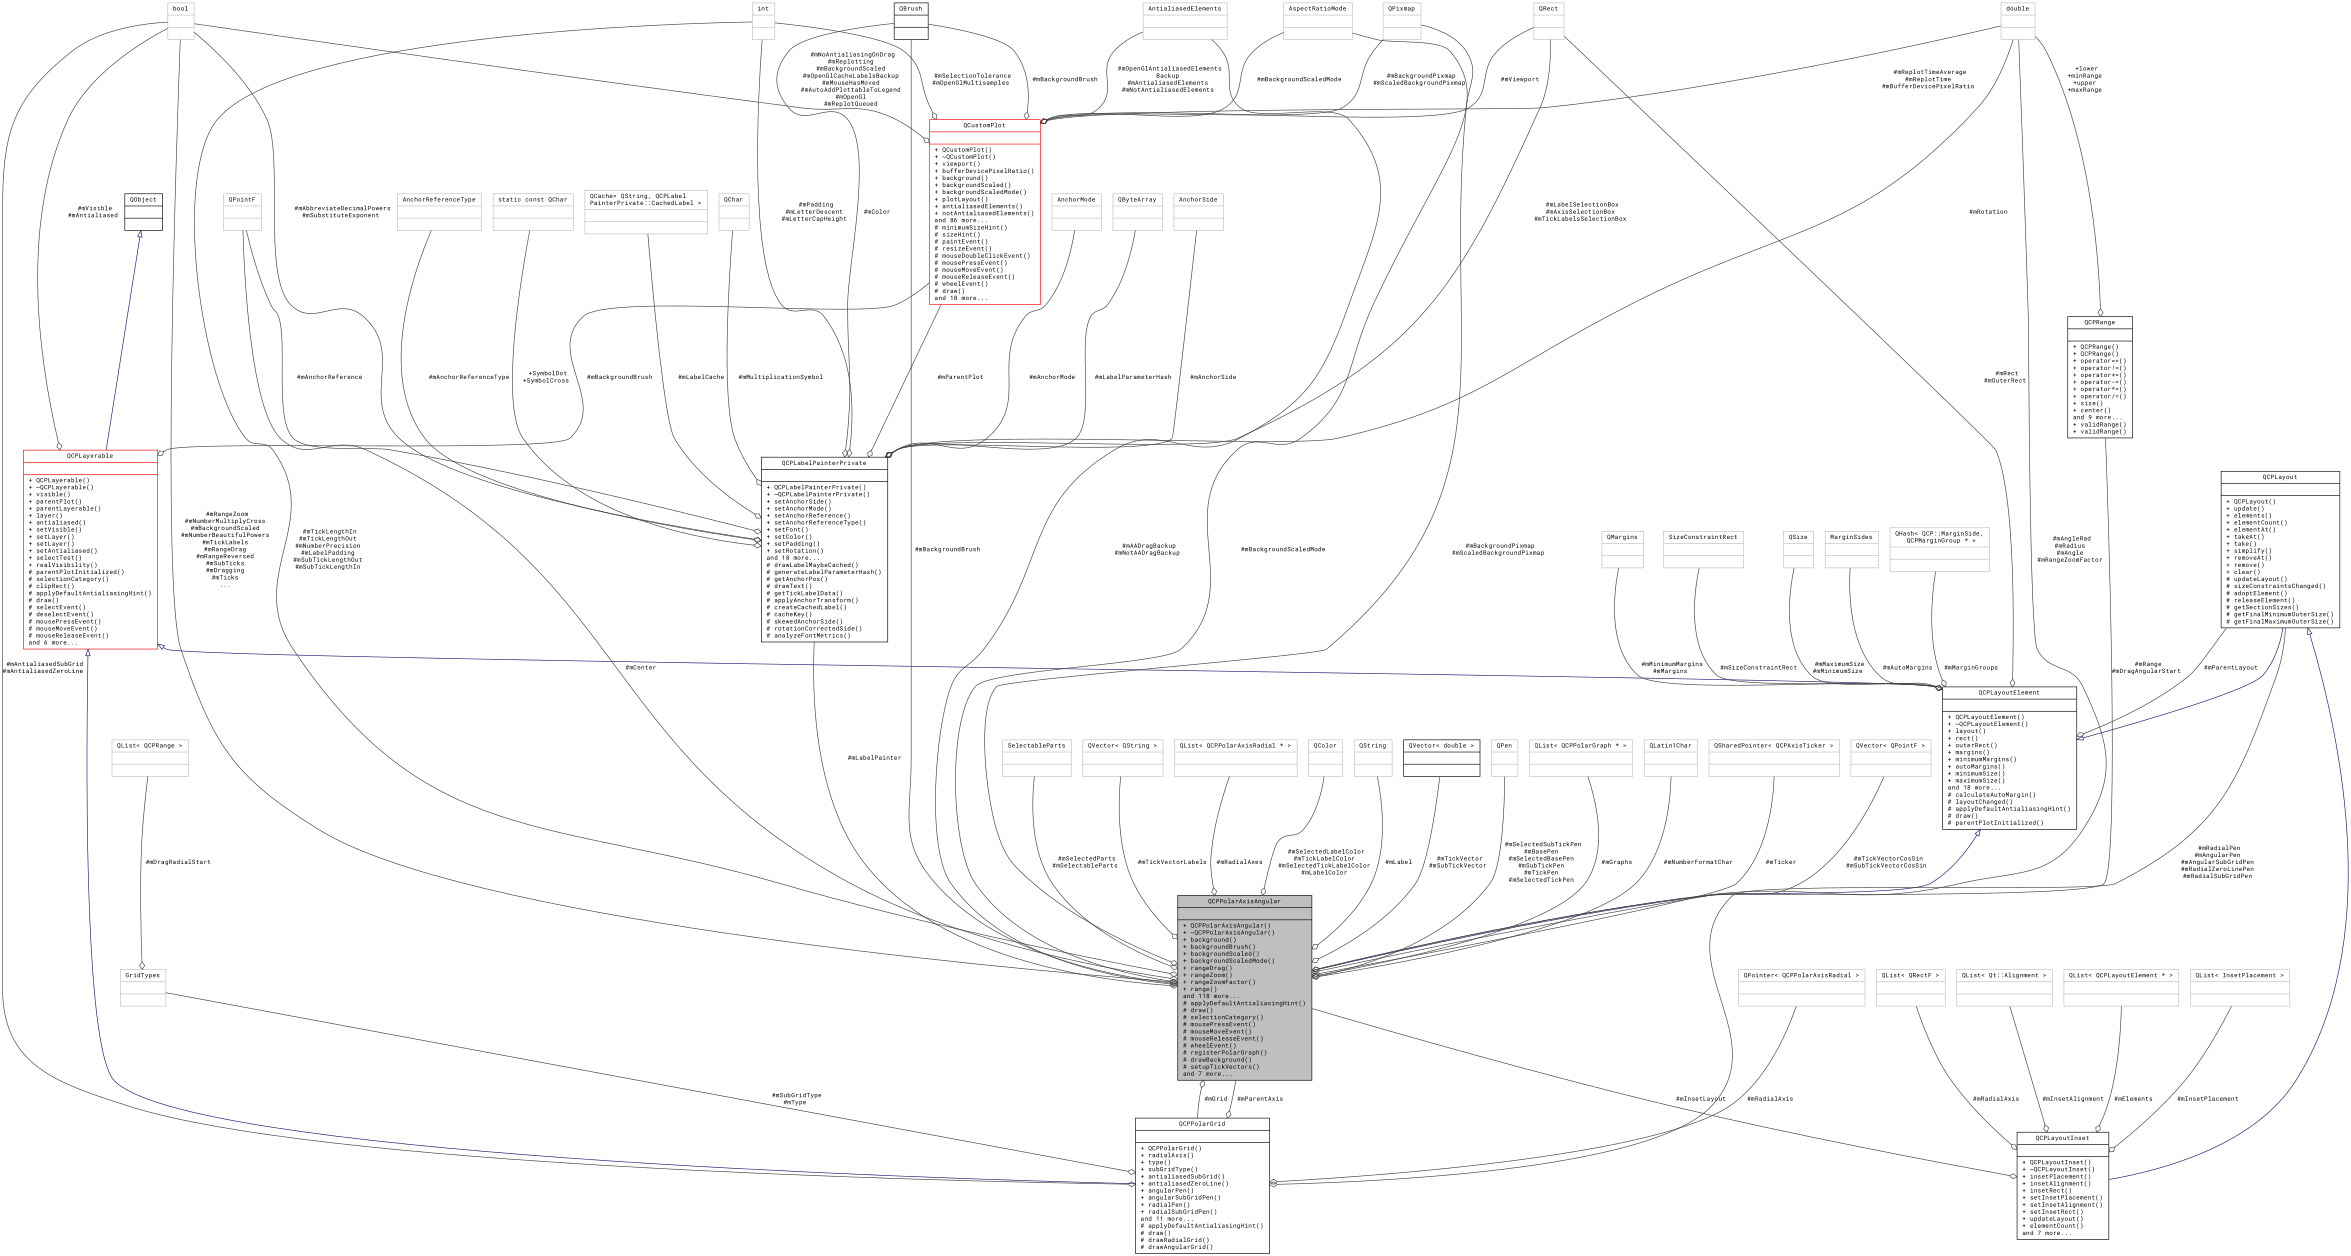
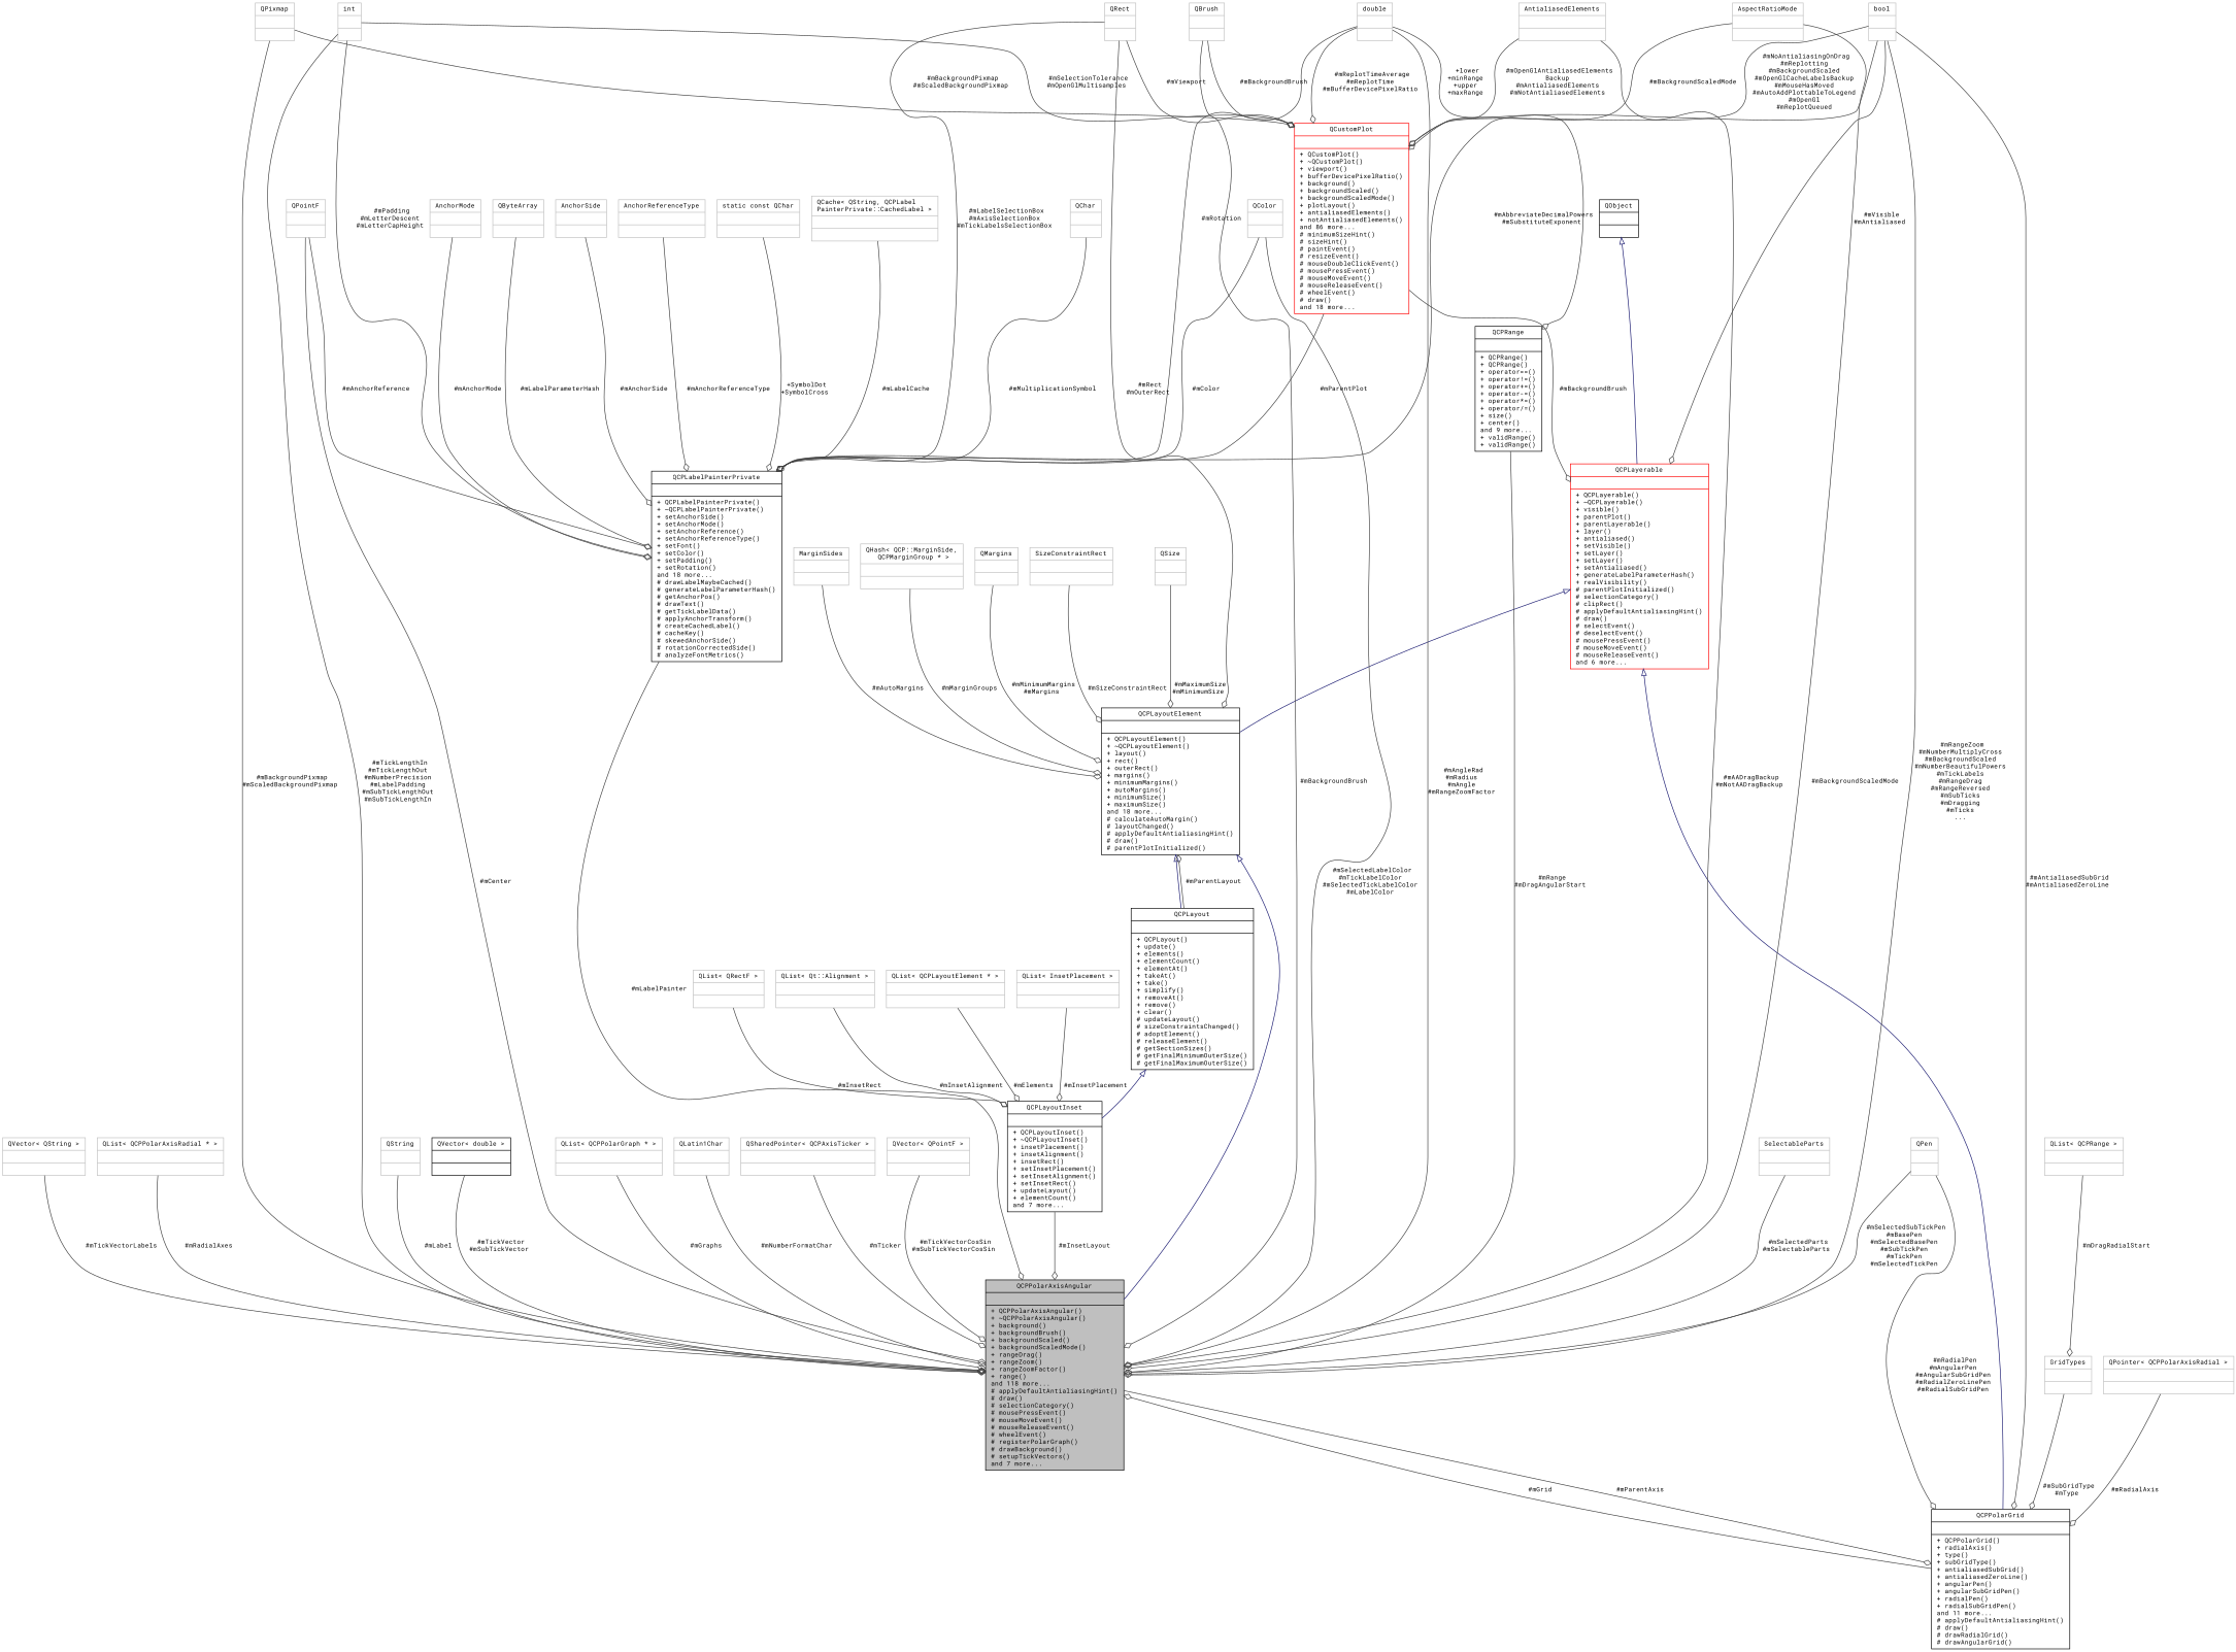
  digraph {
    fontname="Roboto Mono"
    node [color=grey75 fillcolor=white fontname="Roboto Mono" fontsize=10 shape=record style=filled]
    edge [arrowhead=odiamond color=grey25 fontname="Roboto Mono" fontsize=10 labelfontname=Helvetica labelfontsize=10 style=solid]
    n1 [color=black fillcolor=grey75 fontcolor=black height=0.2 label="{QCPPolarAxisAngular\n||+ QCPPolarAxisAngular()\l+ ~QCPPolarAxisAngular()\l+ background()\l+ backgroundBrush()\l+ backgroundScaled()\l+ backgroundScaledMode()\l+ rangeDrag()\l+ rangeZoom()\l+ rangeZoomFactor()\l+ range()\land 118 more...\l# applyDefaultAntialiasingHint()\l# draw()\l# selectionCategory()\l# mousePressEvent()\l# mouseMoveEvent()\l# mouseReleaseEvent()\l# wheelEvent()\l# registerPolarGraph()\l# drawBackground()\l# setupTickVectors()\land 7 more...\l}" width=0.4]
    n2 [color=black height=0.2 label="{QCPPolarGrid\n||+ QCPPolarGrid()\l+ radialAxis()\l+ type()\l+ subGridType()\l+ antialiasedSubGrid()\l+ antialiasedZeroLine()\l+ angularPen()\l+ angularSubGridPen()\l+ radialPen()\l+ radialSubGridPen()\land 11 more...\l# applyDefaultAntialiasingHint()\l# draw()\l# drawRadialGrid()\l# drawAngularGrid()\l}" width=0.4]
    n3 [color=black height=0.2 label="{QCPLayoutElement\n||+ QCPLayoutElement()\l+ ~QCPLayoutElement()\l+ layout()\l+ rect()\l+ outerRect()\l+ margins()\l+ minimumMargins()\l+ autoMargins()\l+ minimumSize()\l+ maximumSize()\land 18 more...\l# calculateAutoMargin()\l# layoutChanged()\l# applyDefaultAntialiasingHint()\l# draw()\l# parentPlotInitialized()\l}" width=0.4]
    n4 [color=black height=0.2 label="{QCPLayout\n||+ QCPLayout()\l+ update()\l+ elements()\l+ elementCount()\l+ elementAt()\l+ takeAt()\l+ take()\l+ simplify()\l+ removeAt()\l+ remove()\l+ clear()\l# updateLayout()\l# sizeConstraintsChanged()\l# adoptElement()\l# releaseElement()\l# getSectionSizes()\l# getFinalMinimumOuterSize()\l# getFinalMaximumOuterSize()\l}" width=0.4]
    n5 [color=black height=0.2 label="{QCPLayoutInset\n||+ QCPLayoutInset()\l+ ~QCPLayoutInset()\l+ insetPlacement()\l+ insetAlignment()\l+ insetRect()\l+ setInsetPlacement()\l+ setInsetAlignment()\l+ setInsetRect()\l+ updateLayout()\l+ elementCount()\land 7 more...\l}" width=0.4]
-   n6 [color=red height=0.2 label="{QCPLayerable\n||+ QCPLayerable()\l+ ~QCPLayerable()\l+ visible()\l+ parentPlot()\l+ parentLayerable()\l+ layer()\l+ antialiased()\l+ setVisible()\l+ setLayer()\l+ setLayer()\l+ setAntialiased()\l+ selectTest()\l+ realVisibility()\l# parentPlotInitialized()\l# selectionCategory()\l# clipRect()\l# applyDefaultAntialiasingHint()\l# draw()\l# selectEvent()\l# deselectEvent()\l# mousePressEvent()\l# mouseMoveEvent()\l# mouseReleaseEvent()\land 6 more...\l}" width=0.4]
+   n6 [color=red height=0.2 label="{QCPLayerable\n||+ QCPLayerable()\l+ ~QCPLayerable()\l+ visible()\l+ parentPlot()\l+ parentLayerable()\l+ layer()\l+ antialiased()\l+ setVisible()\l+ setLayer()\l+ setLayer()\l+ setAntialiased()\l+ generateLabelParameterHash()\l+ realVisibility()\l# parentPlotInitialized()\l# selectionCategory()\l# clipRect()\l# applyDefaultAntialiasingHint()\l# draw()\l# selectEvent()\l# deselectEvent()\l# mousePressEvent()\l# mouseMoveEvent()\l# mouseReleaseEvent()\land 6 more...\l}" width=0.4]
    n7 [color=black height=0.2 label="{QObject\n||}" width=0.4]
    n8 [height=0.2 label="{bool\n||}" width=0.4]
    n9 [color=red height=0.2 label="{QCustomPlot\n||+ QCustomPlot()\l+ ~QCustomPlot()\l+ viewport()\l+ bufferDevicePixelRatio()\l+ background()\l+ backgroundScaled()\l+ backgroundScaledMode()\l+ plotLayout()\l+ antialiasedElements()\l+ notAntialiasedElements()\land 86 more...\l# minimumSizeHint()\l# sizeHint()\l# paintEvent()\l# resizeEvent()\l# mouseDoubleClickEvent()\l# mousePressEvent()\l# mouseMoveEvent()\l# mouseReleaseEvent()\l# wheelEvent()\l# draw()\land 18 more...\l}" width=0.4]
    n10 [color=black height=0.2 label="{QCPLabelPainterPrivate\n||+ QCPLabelPainterPrivate()\l+ ~QCPLabelPainterPrivate()\l+ setAnchorSide()\l+ setAnchorMode()\l+ setAnchorReference()\l+ setAnchorReferenceType()\l+ setFont()\l+ setColor()\l+ setPadding()\l+ setRotation()\land 18 more...\l# drawLabelMaybeCached()\l# generateLabelParameterHash()\l# getAnchorPos()\l# drawText()\l# getTickLabelData()\l# applyAnchorTransform()\l# createCachedLabel()\l# cacheKey()\l# skewedAnchorSide()\l# rotationCorrectedSide()\l# analyzeFontMetrics()\l}" width=0.4]
    n11 [height=0.2 label="{double\n||}" width=0.4]
    n12 [color=black height=0.2 label="{QCPRange\n||+ QCPRange()\l+ QCPRange()\l+ operator==()\l+ operator!=()\l+ operator+=()\l+ operator-=()\l+ operator*=()\l+ operator/=()\l+ size()\l+ center()\land 9 more...\l+ validRange()\l+ validRange()\l}" width=0.4]
    n13 [height=0.2 label="{QPixmap\n||}" width=0.4]
    n14 [height=0.2 label="{int\n||}" width=0.4]
-   n15 [color=black height=0.2 label="{QBrush\n||}" width=0.4]
+   n15 [height=0.2 label="{QBrush\n||}" width=0.4]
    n16 [height=0.2 label="{AntialiasedElements\n||}" width=0.4]
    n17 [height=0.2 label="{AspectRatioMode\n||}" width=0.4]
    n18 [height=0.2 label="{QRect\n||}" width=0.4]
    n19 [height=0.2 label="{QMargins\n||}" width=0.4]
    n20 [height=0.2 label="{SizeConstraintRect\n||}" width=0.4]
    n21 [height=0.2 label="{QSize\n||}" width=0.4]
    n22 [height=0.2 label="{MarginSides\n||}" width=0.4]
    n23 [height=0.2 label="{QHash\< QCP::MarginSide,\l QCPMarginGroup * \>\n||}" width=0.4]
    n24 [height=0.2 label="{SelectableParts\n||}" width=0.4]
    n25 [height=0.2 label="{QList\< QRectF \>\n||}" width=0.4]
    n26 [height=0.2 label="{QList\< Qt::Alignment \>\n||}" width=0.4]
    n27 [height=0.2 label="{QList\< QCPLayoutElement * \>\n||}" width=0.4]
    n28 [height=0.2 label="{QList\< InsetPlacement \>\n||}" width=0.4]
    n29 [height=0.2 label="{QVector\< QString \>\n||}" width=0.4]
    n30 [height=0.2 label="{QList\< QCPPolarAxisRadial * \>\n||}" width=0.4]
    n31 [height=0.2 label="{QColor\n||}" width=0.4]
    n32 [height=0.2 label="{QPointF\n||}" width=0.4]
    n33 [height=0.2 label="{AnchorMode\n||}" width=0.4]
    n34 [height=0.2 label="{QByteArray\n||}" width=0.4]
    n35 [height=0.2 label="{AnchorSide\n||}" width=0.4]
    n36 [height=0.2 label="{AnchorReferenceType\n||}" width=0.4]
    n37 [height=0.2 label="{static const QChar\n||}" width=0.4]
    n38 [height=0.2 label="{QCache\< QString, QCPLabel\lPainterPrivate::CachedLabel \>\n||}" width=0.4]
    n39 [height=0.2 label="{QChar\n||}" width=0.4]
    n40 [height=0.2 label="{QString\n||}" width=0.4]
    n41 [color=black height=0.2 label="{QVector\< double \>\n||}" width=0.4]
    n42 [height=0.2 label="{GridTypes\n||}" width=0.4]
    n43 [height=0.2 label="{QPen\n||}" width=0.4]
    n44 [height=0.2 label="{QPointer\< QCPPolarAxisRadial \>\n||}" width=0.4]
    n45 [height=0.2 label="{QList\< QCPPolarGraph * \>\n||}" width=0.4]
    n46 [height=0.2 label="{QLatin1Char\n||}" width=0.4]
    n47 [height=0.2 label="{QSharedPointer\< QCPAxisTicker \>\n||}" width=0.4]
    n48 [height=0.2 label="{QList\< QCPRange \>\n||}" width=0.4]
    n49 [height=0.2 label="{QVector\< QPointF \>\n||}" width=0.4]
    n1 -> n2 [label=" #mParentAxis"]
    n2 -> n1 [label=" #mGrid"]
    n3 -> n1 [arrowtail=onormal color=midnightblue dir=back arrowhead=""]
    n3 -> n4 [arrowtail=onormal color=midnightblue dir=back arrowhead=""]
    n4 -> n3 [label=" #mParentLayout"]
    n4 -> n5 [arrowtail=onormal color=midnightblue dir=back arrowhead=""]
-   n1 -> n5 [label=" #mInsetLayout"]
+   n5 -> n1 [label=" #mInsetLayout"]
    n6 -> n2 [arrowtail=onormal color=midnightblue dir=back arrowhead=""]
    n6 -> n3 [arrowtail=onormal color=midnightblue dir=back arrowhead=""]
    n7 -> n6 [arrowtail=onormal color=midnightblue dir=back arrowhead=""]
    n8 -> n1 [label=" #mRangeZoom\n#mNumberMultiplyCross\n#mBackgroundScaled\n#mNumberBeautifulPowers\n#mTickLabels\n#mRangeDrag\n#mRangeReversed\n#mSubTicks\n#mDragging\n#mTicks\n..."]
    n8 -> n2 [label=" #mAntialiasedSubGrid\n#mAntialiasedZeroLine"]
    n8 -> n6 [label=" #mVisible\n#mAntialiased"]
    n8 -> n9 [label=" #mNoAntialiasingOnDrag\n#mReplotting\n#mBackgroundScaled\n#mOpenGlCacheLabelsBackup\n#mMouseHasMoved\n#mAutoAddPlottableToLegend\n#mOpenGl\n#mReplotQueued"]
    n8 -> n10 [label=" #mAbbreviateDecimalPowers\n#mSubstituteExponent"]
    n9 -> n6 [label=" #mBackgroundBrush"]
    n9 -> n10 [label=" #mParentPlot"]
    n10 -> n1 [label=" #mLabelPainter"]
    n11 -> n1 [label=" #mAngleRad\n#mRadius\n#mAngle\n#mRangeZoomFactor"]
    n11 -> n9 [label=" #mReplotTimeAverage\n#mReplotTime\n#mBufferDevicePixelRatio"]
    n11 -> n10 [label=" #mRotation"]
    n11 -> n12 [label=" +lower\n+minRange\n+upper\n+maxRange"]
    n12 -> n1 [label=" #mRange\n#mDragAngularStart"]
    n13 -> n1 [label=" #mBackgroundPixmap\n#mScaledBackgroundPixmap"]
    n13 -> n9 [label=" #mBackgroundPixmap\n#mScaledBackgroundPixmap"]
    n14 -> n1 [label=" #mTickLengthIn\n#mTickLengthOut\n#mNumberPrecision\n#mLabelPadding\n#mSubTickLengthOut\n#mSubTickLengthIn"]
    n14 -> n9 [label=" #mSelectionTolerance\n#mOpenGlMultisamples"]
    n14 -> n10 [label=" #mPadding\n#mLetterDescent\n#mLetterCapHeight"]
    n15 -> n1 [label=" #mBackgroundBrush"]
    n15 -> n9 [label=" #mBackgroundBrush"]
    n16 -> n1 [label=" #mAADragBackup\n#mNotAADragBackup"]
    n16 -> n9 [label=" #mOpenGlAntialiasedElements\lBackup\n#mAntialiasedElements\n#mNotAntialiasedElements"]
    n17 -> n1 [label=" #mBackgroundScaledMode"]
    n17 -> n9 [label=" #mBackgroundScaledMode"]
    n18 -> n3 [label=" #mRect\n#mOuterRect"]
    n18 -> n9 [label=" #mViewport"]
    n18 -> n10 [label=" #mLabelSelectionBox\n#mAxisSelectionBox\n#mTickLabelsSelectionBox"]
    n19 -> n3 [label=" #mMinimumMargins\n#mMargins"]
    n20 -> n3 [label=" #mSizeConstraintRect"]
    n21 -> n3 [label=" #mMaximumSize\n#mMinimumSize"]
    n22 -> n3 [label=" #mAutoMargins"]
    n23 -> n3 [label=" #mMarginGroups"]
    n24 -> n1 [label=" #mSelectedParts\n#mSelectableParts"]
-   n25 -> n5 [label=" #mRadialAxis"]
+   n25 -> n5 [label=" #mInsetRect"]
    n26 -> n5 [label=" #mInsetAlignment"]
    n27 -> n5 [label=" #mElements"]
    n28 -> n5 [label=" #mInsetPlacement"]
    n29 -> n1 [label=" #mTickVectorLabels"]
    n30 -> n1 [label=" #mRadialAxes"]
    n31 -> n1 [label=" #mSelectedLabelColor\n#mTickLabelColor\n#mSelectedTickLabelColor\n#mLabelColor"]
-   n15 -> n10 [label=" #mColor"]
+   n31 -> n10 [label=" #mColor"]
    n32 -> n1 [label=" #mCenter"]
    n32 -> n10 [label=" #mAnchorReference"]
    n33 -> n10 [label=" #mAnchorMode"]
    n34 -> n10 [label=" #mLabelParameterHash"]
    n35 -> n10 [label=" #mAnchorSide"]
    n36 -> n10 [label=" #mAnchorReferenceType"]
    n37 -> n10 [label=" +SymbolDot\n+SymbolCross"]
    n38 -> n10 [label=" #mLabelCache"]
    n39 -> n10 [label=" #mMultiplicationSymbol"]
    n40 -> n1 [label=" #mLabel"]
    n41 -> n1 [label=" #mTickVector\n#mSubTickVector"]
    n42 -> n2 [label=" #mSubGridType\n#mType"]
    n43 -> n1 [label=" #mSelectedSubTickPen\n#mBasePen\n#mSelectedBasePen\n#mSubTickPen\n#mTickPen\n#mSelectedTickPen"]
-   n4 -> n2 [label=" #mRadialPen\n#mAngularPen\n#mAngularSubGridPen\n#mRadialZeroLinePen\n#mRadialSubGridPen"]
+   n43 -> n2 [label=" #mRadialPen\n#mAngularPen\n#mAngularSubGridPen\n#mRadialZeroLinePen\n#mRadialSubGridPen"]
    n44 -> n2 [label=" #mRadialAxis"]
    n45 -> n1 [label=" #mGraphs"]
    n46 -> n1 [label=" #mNumberFormatChar"]
    n47 -> n1 [label=" #mTicker"]
    n48 -> n42 [label=" #mDragRadialStart"]
    n49 -> n1 [label=" #mTickVectorCosSin\n#mSubTickVectorCosSin"]
  }
